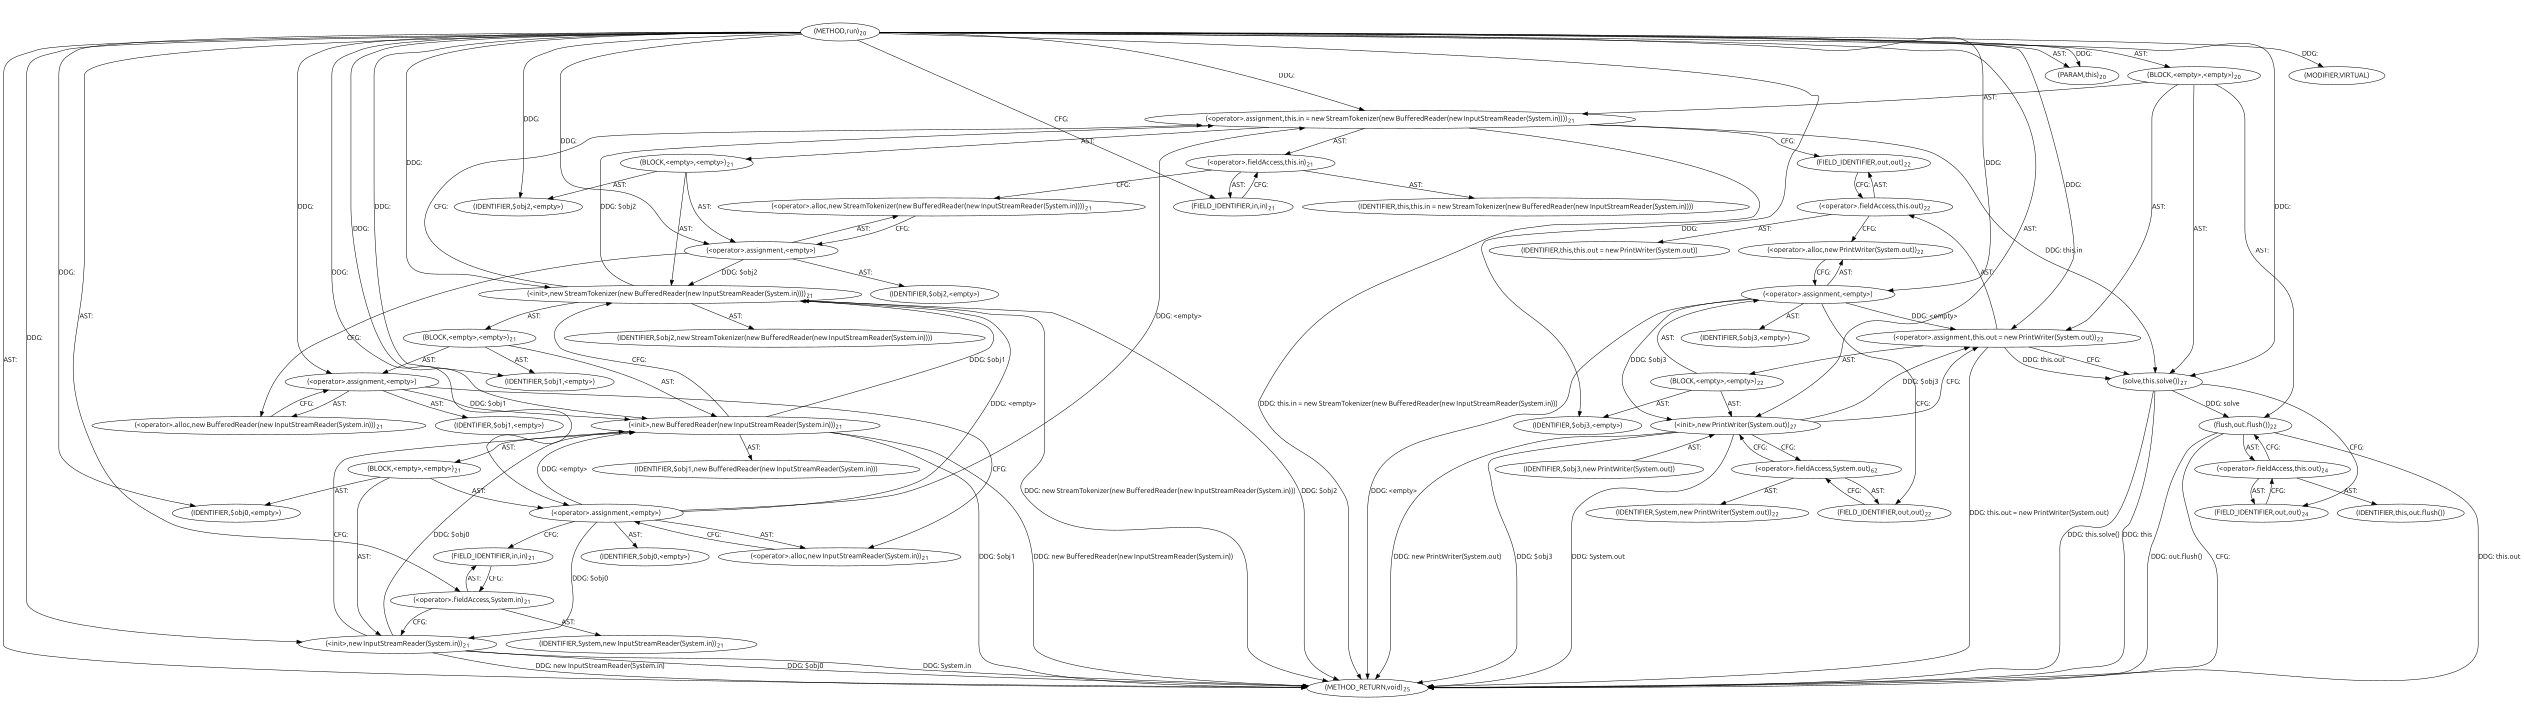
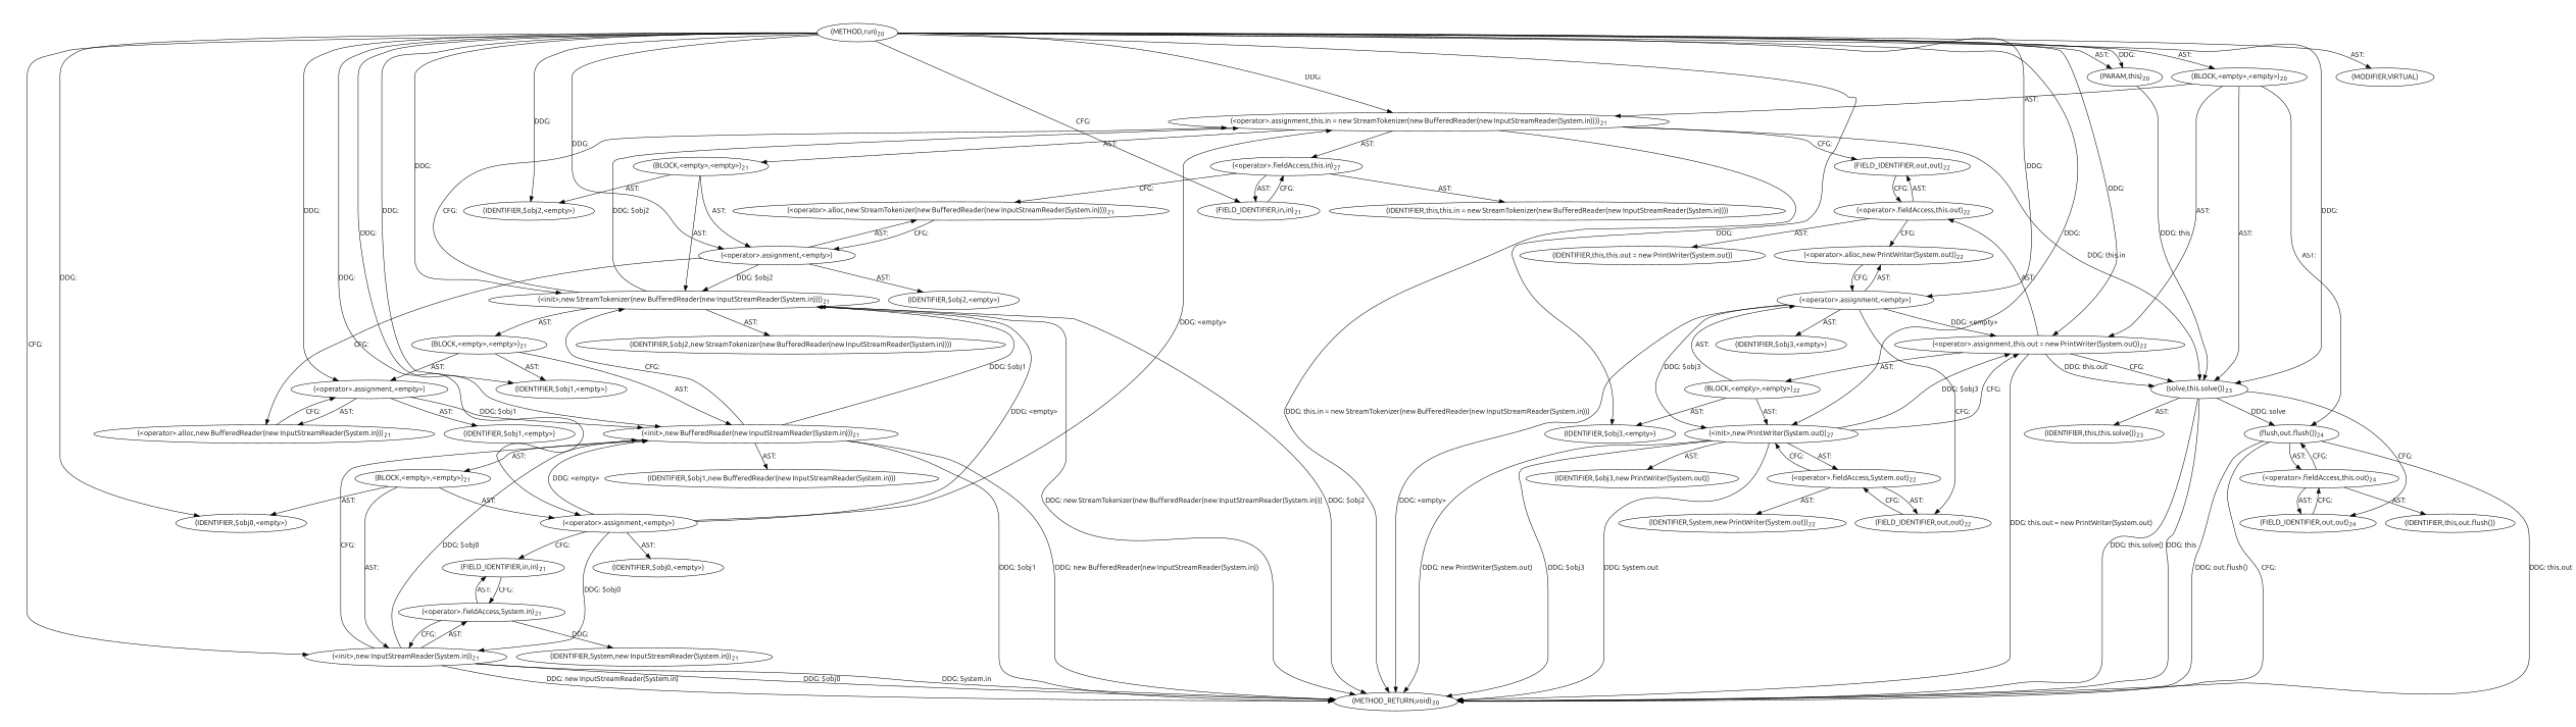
  digraph {
    fontname=Ubuntu
    node [fontname=Ubuntu]
    edge [fontname=Ubuntu]
    n1 [label=<(METHOD,run)<SUB>20</SUB>>]
    n2 [label=<(PARAM,this)<SUB>20</SUB>>]
    n3 [label=<(BLOCK,&lt;empty&gt;,&lt;empty&gt;)<SUB>20</SUB>>]
    n4 [label=<(&lt;operator&gt;.assignment,this.in = new StreamTokenizer(new BufferedReader(new InputStreamReader(System.in))))<SUB>21</SUB>>]
    n5 [label=<(FIELD_IDENTIFIER,in,in)<SUB>21</SUB>>]
    n6 [label=<(&lt;operator&gt;.assignment,&lt;empty&gt;)>]
    n7 [label=<(&lt;init&gt;,new StreamTokenizer(new BufferedReader(new InputStreamReader(System.in))))<SUB>21</SUB>>]
    n8 [label=<(&lt;operator&gt;.assignment,&lt;empty&gt;)>]
    n9 [label=<(&lt;init&gt;,new BufferedReader(new InputStreamReader(System.in)))<SUB>21</SUB>>]
    n10 [label=<(&lt;operator&gt;.assignment,&lt;empty&gt;)>]
    n11 [label=<(&lt;init&gt;,new InputStreamReader(System.in))<SUB>21</SUB>>]
    n12 [label=<(IDENTIFIER,$obj0,&lt;empty&gt;)>]
    n13 [label=<(IDENTIFIER,$obj1,&lt;empty&gt;)>]
    n14 [label=<(IDENTIFIER,$obj2,&lt;empty&gt;)>]
    n15 [label=<(&lt;operator&gt;.assignment,this.out = new PrintWriter(System.out))<SUB>22</SUB>>]
    n16 [label=<(&lt;operator&gt;.assignment,&lt;empty&gt;)>]
    n17 [label=<(&lt;init&gt;,new PrintWriter(System.out))<SUB>27</SUB>>]
    n18 [label=<(IDENTIFIER,$obj3,&lt;empty&gt;)>]
-   n19 [label=<(solve,this.solve())<SUB>27</SUB>>]
+   n19 [label=<(solve,this.solve())<SUB>23</SUB>>]
    n20 [label=<(MODIFIER,VIRTUAL)>]
-   n21 [label=<(METHOD_RETURN,void)<SUB>25</SUB>>]
-   n22 [label=<(flush,out.flush())<SUB>22</SUB>>]
-   n23 [label=<(&lt;operator&gt;.fieldAccess,this.in)<SUB>21</SUB>>]
+   n21 [label=<(METHOD_RETURN,void)<SUB>20</SUB>>]
+   n22 [label=<(flush,out.flush())<SUB>24</SUB>>]
+   n23 [label=<(&lt;operator&gt;.fieldAccess,this.in)<SUB>27</SUB>>]
    n24 [label=<(BLOCK,&lt;empty&gt;,&lt;empty&gt;)<SUB>21</SUB>>]
    n25 [label=<(FIELD_IDENTIFIER,out,out)<SUB>22</SUB>>]
    n26 [label=<(&lt;operator&gt;.alloc,new StreamTokenizer(new BufferedReader(new InputStreamReader(System.in))))<SUB>21</SUB>>]
    n27 [label=<(IDENTIFIER,$obj2,&lt;empty&gt;)>]
    n28 [label=<(&lt;operator&gt;.alloc,new BufferedReader(new InputStreamReader(System.in)))<SUB>21</SUB>>]
    n29 [label=<(IDENTIFIER,$obj2,new StreamTokenizer(new BufferedReader(new InputStreamReader(System.in))))>]
    n30 [label=<(BLOCK,&lt;empty&gt;,&lt;empty&gt;)<SUB>21</SUB>>]
    n31 [label=<(IDENTIFIER,$obj1,&lt;empty&gt;)>]
-   n32 [label=<(&lt;operator&gt;.alloc,new InputStreamReader(System.in))<SUB>21</SUB>>]
    n33 [label=<(IDENTIFIER,$obj1,new BufferedReader(new InputStreamReader(System.in)))>]
    n34 [label=<(BLOCK,&lt;empty&gt;,&lt;empty&gt;)<SUB>21</SUB>>]
    n35 [label=<(IDENTIFIER,$obj0,&lt;empty&gt;)>]
    n36 [label=<(FIELD_IDENTIFIER,in,in)<SUB>21</SUB>>]
    n37 [label=<(&lt;operator&gt;.fieldAccess,System.in)<SUB>21</SUB>>]
    n38 [label=<(&lt;operator&gt;.fieldAccess,this.out)<SUB>22</SUB>>]
    n39 [label=<(BLOCK,&lt;empty&gt;,&lt;empty&gt;)<SUB>22</SUB>>]
    n40 [label=<(&lt;operator&gt;.alloc,new PrintWriter(System.out))<SUB>22</SUB>>]
    n41 [label=<(IDENTIFIER,$obj3,&lt;empty&gt;)>]
    n42 [label=<(FIELD_IDENTIFIER,out,out)<SUB>22</SUB>>]
    n43 [label=<(IDENTIFIER,$obj3,new PrintWriter(System.out))>]
-   n44 [label=<(&lt;operator&gt;.fieldAccess,System.out)<SUB>62</SUB>>]
+   n44 [label=<(&lt;operator&gt;.fieldAccess,System.out)<SUB>22</SUB>>]
+   n45 [label=<(IDENTIFIER,this,this.solve())<SUB>23</SUB>>]
    n46 [label=<(FIELD_IDENTIFIER,out,out)<SUB>24</SUB>>]
    n47 [label=<(&lt;operator&gt;.fieldAccess,this.out)<SUB>24</SUB>>]
    n48 [label=<(IDENTIFIER,this,this.in = new StreamTokenizer(new BufferedReader(new InputStreamReader(System.in))))>]
    n49 [label=<(IDENTIFIER,System,new InputStreamReader(System.in))<SUB>21</SUB>>]
    n50 [label=<(IDENTIFIER,this,this.out = new PrintWriter(System.out))>]
    n51 [label=<(IDENTIFIER,System,new PrintWriter(System.out))<SUB>22</SUB>>]
    n52 [label=<(IDENTIFIER,this,out.flush())>]
    n1 -> n2 [label="AST: "]
    n1 -> n2 [label="DDG: "]
    n1 -> n3 [label="AST: "]
    n1 -> n4 [label="DDG: "]
    n1 -> n5 [label="CFG: "]
    n1 -> n6 [label="DDG: "]
    n1 -> n7 [label="DDG: "]
    n1 -> n8 [label="DDG: "]
    n1 -> n9 [label="DDG: "]
    n1 -> n10 [label="DDG: "]
-   n1 -> n11 [label="DDG: "]
+   n1 -> n11 [label="CFG: "]
    n1 -> n12 [label="DDG: "]
    n1 -> n13 [label="DDG: "]
    n1 -> n14 [label="DDG: "]
    n1 -> n15 [label="DDG: "]
    n1 -> n16 [label="DDG: "]
-   n1 -> n17 [label="AST: "]
+   n1 -> n17 [label="DDG: "]
    n1 -> n18 [label="DDG: "]
    n1 -> n19 [label="DDG: "]
-   n1 -> n20 [label="DDG: "]
-   n1 -> n21 [label="AST: "]
+   n1 -> n20 [label="AST: "]
+   n2 -> n19 [label="DDG: this"]
    n3 -> n4 [label="AST: "]
    n3 -> n15 [label="AST: "]
    n3 -> n19 [label="AST: "]
    n3 -> n22 [label="AST: "]
    n4 -> n19 [label="DDG: this.in"]
    n4 -> n21 [label="DDG: this.in = new StreamTokenizer(new BufferedReader(new InputStreamReader(System.in)))"]
    n4 -> n23 [label="AST: "]
    n4 -> n24 [label="AST: "]
    n4 -> n25 [label="CFG: "]
    n5 -> n23 [label="CFG: "]
    n6 -> n7 [label="DDG: $obj2"]
    n6 -> n26 [label="AST: "]
    n6 -> n27 [label="AST: "]
    n6 -> n28 [label="CFG: "]
    n7 -> n4 [label="CFG: "]
    n7 -> n4 [label="DDG: $obj2"]
    n7 -> n21 [label="DDG: $obj2"]
    n7 -> n21 [label="DDG: new StreamTokenizer(new BufferedReader(new InputStreamReader(System.in)))"]
    n7 -> n29 [label="AST: "]
    n7 -> n30 [label="AST: "]
    n8 -> n9 [label="DDG: $obj1"]
    n8 -> n28 [label="AST: "]
    n8 -> n31 [label="AST: "]
-   n8 -> n32 [label="CFG: "]
    n9 -> n7 [label="CFG: "]
    n9 -> n7 [label="DDG: $obj1"]
    n9 -> n21 [label="DDG: $obj1"]
    n9 -> n21 [label="DDG: new BufferedReader(new InputStreamReader(System.in))"]
    n9 -> n33 [label="AST: "]
    n9 -> n34 [label="AST: "]
    n10 -> n4 [label="DDG: &lt;empty&gt;"]
    n10 -> n7 [label="DDG: &lt;empty&gt;"]
    n10 -> n9 [label="DDG: &lt;empty&gt;"]
    n10 -> n11 [label="DDG: $obj0"]
-   n10 -> n32 [label="AST: "]
    n10 -> n35 [label="AST: "]
    n10 -> n36 [label="CFG: "]
    n11 -> n9 [label="CFG: "]
    n11 -> n9 [label="DDG: $obj0"]
    n11 -> n21 [label="DDG: $obj0"]
    n11 -> n21 [label="DDG: System.in"]
    n11 -> n21 [label="DDG: new InputStreamReader(System.in)"]
-   n1 -> n37 [label="AST: "]
+   n11 -> n37 [label="AST: "]
    n15 -> n19 [label="CFG: "]
    n15 -> n19 [label="DDG: this.out"]
    n15 -> n21 [label="DDG: this.out = new PrintWriter(System.out)"]
    n15 -> n38 [label="AST: "]
    n15 -> n39 [label="AST: "]
    n16 -> n15 [label="DDG: &lt;empty&gt;"]
    n16 -> n17 [label="DDG: $obj3"]
    n16 -> n21 [label="DDG: &lt;empty&gt;"]
    n16 -> n40 [label="AST: "]
    n16 -> n41 [label="AST: "]
    n16 -> n42 [label="CFG: "]
    n17 -> n15 [label="CFG: "]
    n17 -> n15 [label="DDG: $obj3"]
    n17 -> n21 [label="DDG: $obj3"]
    n17 -> n21 [label="DDG: System.out"]
    n17 -> n21 [label="DDG: new PrintWriter(System.out)"]
-   n43 -> n17 [label="AST: "]
-   n17 -> n44 [label="CFG: "]
+   n17 -> n43 [label="AST: "]
+   n17 -> n44 [label="AST: "]
    n19 -> n21 [label="DDG: this"]
    n19 -> n21 [label="DDG: this.solve()"]
    n19 -> n22 [label="DDG: solve"]
+   n19 -> n45 [label="AST: "]
    n19 -> n46 [label="CFG: "]
    n22 -> n21 [label="CFG: "]
    n22 -> n21 [label="DDG: this.out"]
    n22 -> n21 [label="DDG: out.flush()"]
    n22 -> n47 [label="AST: "]
    n23 -> n5 [label="AST: "]
    n23 -> n26 [label="CFG: "]
    n23 -> n48 [label="AST: "]
    n24 -> n6 [label="AST: "]
    n24 -> n7 [label="AST: "]
    n24 -> n14 [label="AST: "]
    n25 -> n38 [label="CFG: "]
    n26 -> n6 [label="CFG: "]
    n28 -> n8 [label="CFG: "]
    n30 -> n8 [label="AST: "]
    n30 -> n9 [label="AST: "]
    n30 -> n13 [label="AST: "]
-   n32 -> n10 [label="CFG: "]
    n34 -> n10 [label="AST: "]
    n34 -> n11 [label="AST: "]
    n34 -> n12 [label="AST: "]
    n36 -> n37 [label="CFG: "]
    n37 -> n11 [label="CFG: "]
    n37 -> n36 [label="AST: "]
-   n37 -> n49 [label="AST: "]
+   n37 -> n49 [label="DDG: "]
    n38 -> n25 [label="AST: "]
    n38 -> n40 [label="CFG: "]
    n38 -> n50 [label="AST: "]
    n39 -> n16 [label="AST: "]
    n39 -> n17 [label="AST: "]
    n39 -> n18 [label="AST: "]
    n40 -> n16 [label="CFG: "]
    n42 -> n44 [label="CFG: "]
    n44 -> n17 [label="CFG: "]
    n44 -> n42 [label="AST: "]
    n44 -> n51 [label="AST: "]
    n46 -> n47 [label="CFG: "]
    n47 -> n22 [label="CFG: "]
    n47 -> n46 [label="AST: "]
    n47 -> n52 [label="AST: "]
  }
